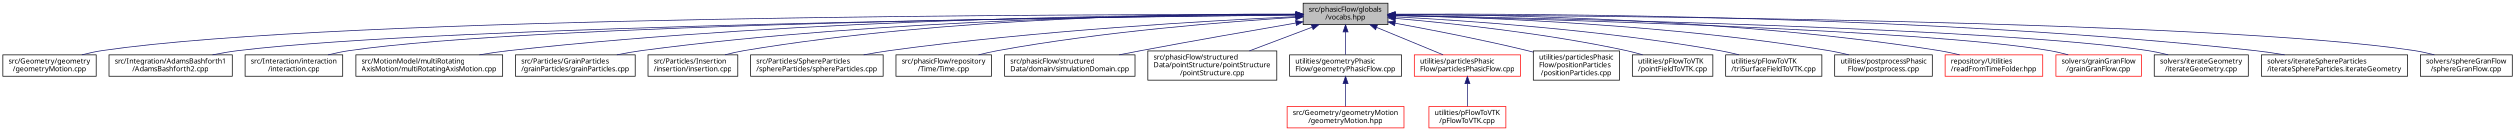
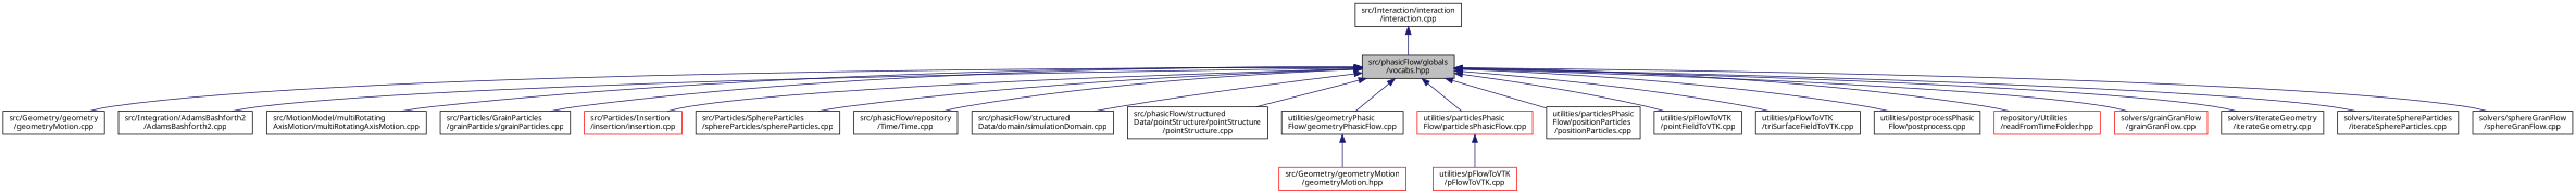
  digraph {
    fontname="Noto Sans"
    node [color=black fillcolor=white fontname="Noto Sans" fontsize=10 shape=record style=filled]
    edge [color=midnightblue dir=back fontname="Noto Sans" fontsize=10 labelfontname=Helvetica labelfontsize=10 style=solid]
    n1 [fillcolor=grey75 fontcolor=black height=0.2 label="src/phasicFlow/globals\l/vocabs.hpp" width=0.4]
    n2 [height=0.2 label="src/Geometry/geometry\l/geometryMotion.cpp" width=0.4]
-   n3 [height=0.2 label="src/Integration/AdamsBashforth1\l/AdamsBashforth2.cpp" width=0.4]
+   n3 [height=0.2 label="src/Integration/AdamsBashforth2\l/AdamsBashforth2.cpp" width=0.4]
    n4 [height=0.2 label="src/Interaction/interaction\l/interaction.cpp" width=0.4]
    n5 [height=0.2 label="src/MotionModel/multiRotating\lAxisMotion/multiRotatingAxisMotion.cpp" width=0.4]
    n6 [height=0.2 label="src/Particles/GrainParticles\l/grainParticles/grainParticles.cpp" width=0.4]
-   n7 [height=0.2 label="src/Particles/Insertion\l/insertion/insertion.cpp" width=0.4]
+   n7 [color=red height=0.2 label="src/Particles/Insertion\l/insertion/insertion.cpp" width=0.4]
    n8 [height=0.2 label="src/Particles/SphereParticles\l/sphereParticles/sphereParticles.cpp" width=0.4]
    n9 [height=0.2 label="src/phasicFlow/repository\l/Time/Time.cpp" width=0.4]
    n10 [height=0.2 label="src/phasicFlow/structured\lData/domain/simulationDomain.cpp" width=0.4]
    n11 [height=0.2 label="src/phasicFlow/structured\lData/pointStructure/pointStructure\l/pointStructure.cpp" width=0.4]
    n12 [height=0.2 label="utilities/geometryPhasic\lFlow/geometryPhasicFlow.cpp" width=0.4]
    n13 [color=red height=0.2 label="utilities/particlesPhasic\lFlow/particlesPhasicFlow.cpp" width=0.4]
    n14 [height=0.2 label="utilities/particlesPhasic\lFlow/positionParticles\l/positionParticles.cpp" width=0.4]
    n15 [height=0.2 label="utilities/pFlowToVTK\l/pointFieldToVTK.cpp" width=0.4]
    n16 [height=0.2 label="utilities/pFlowToVTK\l/triSurfaceFieldToVTK.cpp" width=0.4]
    n17 [height=0.2 label="utilities/postprocessPhasic\lFlow/postprocess.cpp" width=0.4]
    n18 [color=red height=0.2 label="repository/Utilities\l/readFromTimeFolder.hpp" width=0.4]
    n19 [color=red height=0.2 label="solvers/grainGranFlow\l/grainGranFlow.cpp" width=0.4]
    n20 [height=0.2 label="solvers/iterateGeometry\l/iterateGeometry.cpp" width=0.4]
-   n21 [height=0.2 label="solvers/iterateSphereParticles\l/iterateSphereParticles.iterateGeometry" width=0.4]
+   n21 [height=0.2 label="solvers/iterateSphereParticles\l/iterateSphereParticles.cpp" width=0.4]
    n22 [height=0.2 label="solvers/sphereGranFlow\l/sphereGranFlow.cpp" width=0.4]
    n23 [color=red height=0.2 label="src/Geometry/geometryMotion\l/geometryMotion.hpp" width=0.4]
    n24 [color=red height=0.2 label="utilities/pFlowToVTK\l/pFlowToVTK.cpp" width=0.4]
    n1 -> n2
    n1 -> n3
-   n1 -> n4
+   n4 -> n1
    n1 -> n5
    n1 -> n6
    n1 -> n7
    n1 -> n8
    n1 -> n9
    n1 -> n10
    n1 -> n11
    n1 -> n12
    n1 -> n13
    n1 -> n14
    n1 -> n15
    n1 -> n16
    n1 -> n17
    n1 -> n18
    n1 -> n19
    n1 -> n20
    n1 -> n21
    n1 -> n22
    n12 -> n23
    n13 -> n24
  }
